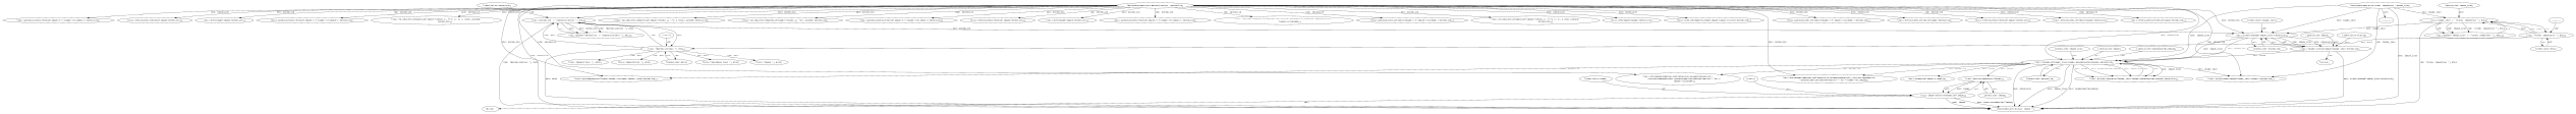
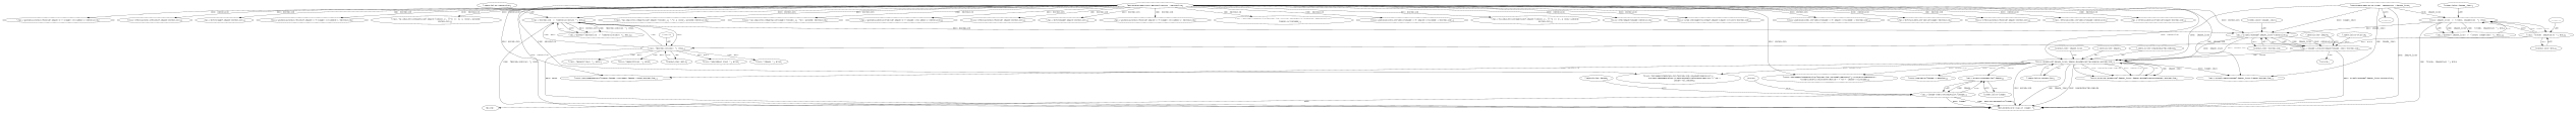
  digraph {
    fontname="Courier Prime"
    node [fontname="Courier Prime"]
    edge [fontname="Courier Prime"]
    n1 [label="(Call,DestroyImageList(image))"]
    n2 [label="(Call,image=DestroyImageList(image))"]
    n3 [label="(Identifier,image)"]
    n4 [label="(MethodReturn,static Image *)"]
    n5 [label="(Block,)"]
    n6 [label="(Call,OpenBlob(image_info,image,ReadBinaryBlobMode,exception))"]
    n7 [label="(Call,status=OpenBlob(image_info,image,ReadBinaryBlobMode,exception))"]
    n8 [label="(Call,ReadBlob(image,2,magick))"]
    n9 [label="(Identifier,exception)"]
    n10 [label="(Call,SetImageExtent(image,image->columns,image->rows,exception))"]
-   n11 [label="(Call,AcquireNextImage(image_info,assert,exception))"]
+   n11 [label="(Call,AcquireNextImage(image_info,image,exception))"]
    n12 [label="(Call,ThrowMagickException(exception,GetMagickModule(),\n          CorruptImageWarning,\"LengthAndFilesizeDoNotMatch\",\"`%s'\",\n          image->filename))"]
    n13 [label="(Call,ThrowMagickException(exception,GetMagickModule(),CorruptImageError,\n        \"LengthAndFilesizeDoNotMatch\",\"`%s'\",image->filename))"]
    n14 [label="(Call,AcquireImage(image_info,exception))"]
    n15 [label="(Call,image=AcquireImage(image_info,exception))"]
    n16 [label="(Identifier,exception)"]
    n17 [label="(Block,)"]
    n18 [label="(Call,image_info != (const ImageInfo *) NULL)"]
    n19 [label="(Call,(const ImageInfo *) NULL)"]
    n20 [label="(Call,assert(image_info != (const ImageInfo *) NULL))"]
    n21 [label="(Call,(ExceptionInfo *) NULL)"]
    n22 [label="(Identifier,NULL)"]
    n23 [label="(MethodParameterIn,const ImageInfo *image_info)"]
    1000129
    n25 [label="(Call,exception != (ExceptionInfo *) NULL)"]
    n26 [label="(Call,(MemoryInfo *) NULL)"]
    n27 [label="(Call,(MemoryInfo *) NULL)"]
    n28 [label="(Call,(unsigned char *) NULL)"]
    n29 [label="(Call,(Image *) NULL)"]
    n30 [label="(Identifier,NULL)"]
    n31 [label="(Call,assert(exception != (ExceptionInfo *) NULL))"]
    n32 [label="(MethodParameterIn,ExceptionInfo *exception)"]
    n33 [label="(Call,ValidateColormapValue(image,(ssize_t) (*p & 0x0f),&index,exception))"]
    n34 [label="(Call,ValidateColormapValue(image,(ssize_t) *p++,&index,exception))"]
    n35 [label="(Call,QueueAuthenticPixels(image,0,y,image->columns,1,exception))"]
    n36 [label="(Call,SyncAuthenticPixels(image,exception))"]
    n37 [label="(Call,SyncImage(image,exception))"]
    n38 [label="(Call,QueueAuthenticPixels(image,0,y,image->columns,1,exception))"]
    n39 [label="(Call,ThrowFileException(exception,CorruptImageError,\"UnexpectedEndOfFile\",\n          image->filename))"]
    n40 [label="(Call,QueueAuthenticPixels(image,0,y,image->columns,1,exception))"]
    n41 [label="(Call,ValidateColormapValue(image,(ssize_t) ((*p >> 4) & 0xf),&index,\n                exception))"]
    n42 [label="(Call,SyncImage(image,exception))"]
    n43 [label="(Call,AcquireImageColormap(image,image->colors,exception))"]
    n44 [label="(Call,QueueAuthenticPixels(image,0,y,image->columns,1,exception))"]
    n45 [label="(Call,SyncAuthenticPixels(image,exception))"]
    n46 [label="(Call,SyncAuthenticPixels(image,exception))"]
    n47 [label="(Call,SyncAuthenticPixels(image,exception))"]
    n48 [label="(Call,SyncAuthenticPixels(image,exception))"]
    n49 [label="(Call,QueueAuthenticPixels(image,0,y,image->columns,1,exception))"]
    n50 [label="(Call,SyncAuthenticPixels(image,exception))"]
    n51 [label="(Call,SyncImage(image,exception))"]
    n52 [label="(Call,QueueAuthenticPixels(image,0,y,image->columns,1,exception))"]
    n53 [label="(Call,ValidateColormapValue(image,(ssize_t) ((*p >> 4) & 0x0f),&index,\n              exception))"]
    n54 [label="(Identifier,image)"]
    n55 [label="(Identifier,image)"]
    n56 [label="(Identifier,image)"]
    n57 [label="(Identifier,image_info)"]
    n58 [label="(Identifier,ReadBinaryBlobMode)"]
    n59 [label="(Identifier,status)"]
    n60 [label="(Identifier,image_info)"]
    n61 [label="(Identifier,exception)"]
    n62 [label="(Identifier,image_info)"]
    1000159
    1000186
    1000217
    n1 -> n2 [label="AST: "]
    n1 -> n2 [label="DDG: image"]
    n1 -> n3 [label="CFG: "]
    n2 -> n1 [label="CFG: "]
    n2 -> n4 [label="DDG: image"]
    n2 -> n4 [label="DDG: DestroyImageList(image)"]
    n2 -> n5 [label="AST: "]
    n3 -> n1 [label="AST: "]
    n6 -> n1 [label="DDG: image"]
    n6 -> n4 [label="DDG: exception"]
    n6 -> n4 [label="DDG: image_info"]
    n6 -> n4 [label="DDG: ReadBinaryBlobMode"]
    n6 -> n7 [label="AST: "]
    n6 -> n7 [label="DDG: image_info"]
    n6 -> n7 [label="DDG: image"]
    n6 -> n7 [label="DDG: ReadBinaryBlobMode"]
    n6 -> n7 [label="DDG: exception"]
    n6 -> n8 [label="DDG: image"]
    n6 -> n9 [label="CFG: "]
    n6 -> n10 [label="DDG: exception"]
    n6 -> n11 [label="DDG: image_info"]
    n6 -> n12 [label="DDG: exception"]
    n6 -> n13 [label="DDG: exception"]
    n7 -> n6 [label="CFG: "]
    n9 -> n6 [label="AST: "]
    n14 -> n6 [label="DDG: image_info"]
    n14 -> n6 [label="DDG: exception"]
    n14 -> n15 [label="AST: "]
    n14 -> n15 [label="DDG: image_info"]
    n14 -> n15 [label="DDG: exception"]
    n14 -> n16 [label="CFG: "]
    n15 -> n4 [label="DDG: AcquireImage(image_info,exception)"]
    n15 -> n6 [label="DDG: image"]
    n15 -> n14 [label="CFG: "]
    n15 -> n17 [label="AST: "]
    n16 -> n14 [label="AST: "]
    n18 -> n4 [label="DDG: (const ImageInfo *) NULL"]
    n18 -> n14 [label="DDG: image_info"]
    n18 -> n19 [label="CFG: "]
    n18 -> n20 [label="AST: "]
    n18 -> n20 [label="DDG: image_info"]
    n18 -> n20 [label="DDG: (const ImageInfo *) NULL"]
    n19 -> n18 [label="AST: "]
    n19 -> n18 [label="DDG: NULL"]
    n19 -> n21 [label="DDG: NULL"]
    n19 -> n22 [label="CFG: "]
    n20 -> n18 [label="CFG: "]
    n21 -> n4 [label="DDG: NULL"]
    n21 -> n25 [label="AST: "]
    n21 -> n25 [label="DDG: NULL"]
    n21 -> n26 [label="DDG: NULL"]
    n21 -> n27 [label="DDG: NULL"]
    n21 -> n28 [label="DDG: NULL"]
    n21 -> n29 [label="DDG: NULL"]
    n21 -> n30 [label="CFG: "]
    n22 -> n19 [label="AST: "]
    n23 -> n4 [label="DDG: image_info"]
    n23 -> n6 [label="DDG: image_info"]
    n23 -> n11 [label="DDG: image_info"]
    n23 -> n14 [label="DDG: image_info"]
    n23 -> n18 [label="DDG: image_info"]
    n23 -> 1000129 [label="AST: "]
    n25 -> n4 [label="DDG: (ExceptionInfo *) NULL"]
    n25 -> n14 [label="DDG: exception"]
    n25 -> n21 [label="CFG: "]
    n25 -> n31 [label="AST: "]
    n25 -> n31 [label="DDG: exception"]
    n25 -> n31 [label="DDG: (ExceptionInfo *) NULL"]
    n30 -> n21 [label="AST: "]
    n31 -> n25 [label="CFG: "]
    n32 -> n4 [label="DDG: exception"]
    n32 -> n6 [label="DDG: exception"]
    n32 -> n10 [label="DDG: exception"]
    n32 -> n11 [label="DDG: exception"]
    n32 -> n12 [label="DDG: exception"]
    n32 -> n13 [label="DDG: exception"]
    n32 -> n14 [label="DDG: exception"]
    n32 -> n25 [label="DDG: exception"]
    n32 -> n33 [label="DDG: exception"]
    n32 -> n34 [label="DDG: exception"]
    n32 -> n35 [label="DDG: exception"]
    n32 -> n36 [label="DDG: exception"]
    n32 -> n37 [label="DDG: exception"]
    n32 -> n38 [label="DDG: exception"]
    n32 -> n39 [label="DDG: exception"]
    n32 -> n40 [label="DDG: exception"]
    n32 -> n41 [label="DDG: exception"]
    n32 -> n42 [label="DDG: exception"]
    n32 -> n43 [label="DDG: exception"]
    n32 -> n44 [label="DDG: exception"]
    n32 -> n45 [label="DDG: exception"]
    n32 -> n46 [label="DDG: exception"]
    n32 -> n47 [label="DDG: exception"]
    n32 -> n48 [label="DDG: exception"]
    n32 -> n49 [label="DDG: exception"]
    n32 -> n50 [label="DDG: exception"]
    n32 -> n51 [label="DDG: exception"]
    n32 -> n52 [label="DDG: exception"]
    n32 -> n53 [label="DDG: exception"]
    n54 -> n15 [label="AST: "]
    n55 -> n6 [label="AST: "]
    n56 -> n2 [label="AST: "]
    n57 -> n14 [label="AST: "]
    n58 -> n6 [label="AST: "]
    n59 -> n15 [label="CFG: "]
    n60 -> n6 [label="AST: "]
    n61 -> n25 [label="AST: "]
    n62 -> n18 [label="AST: "]
    1000159 -> n19 [label="AST: "]
    1000186 -> n21 [label="AST: "]
    1000217 -> n2 [label="CFG: "]
  }
